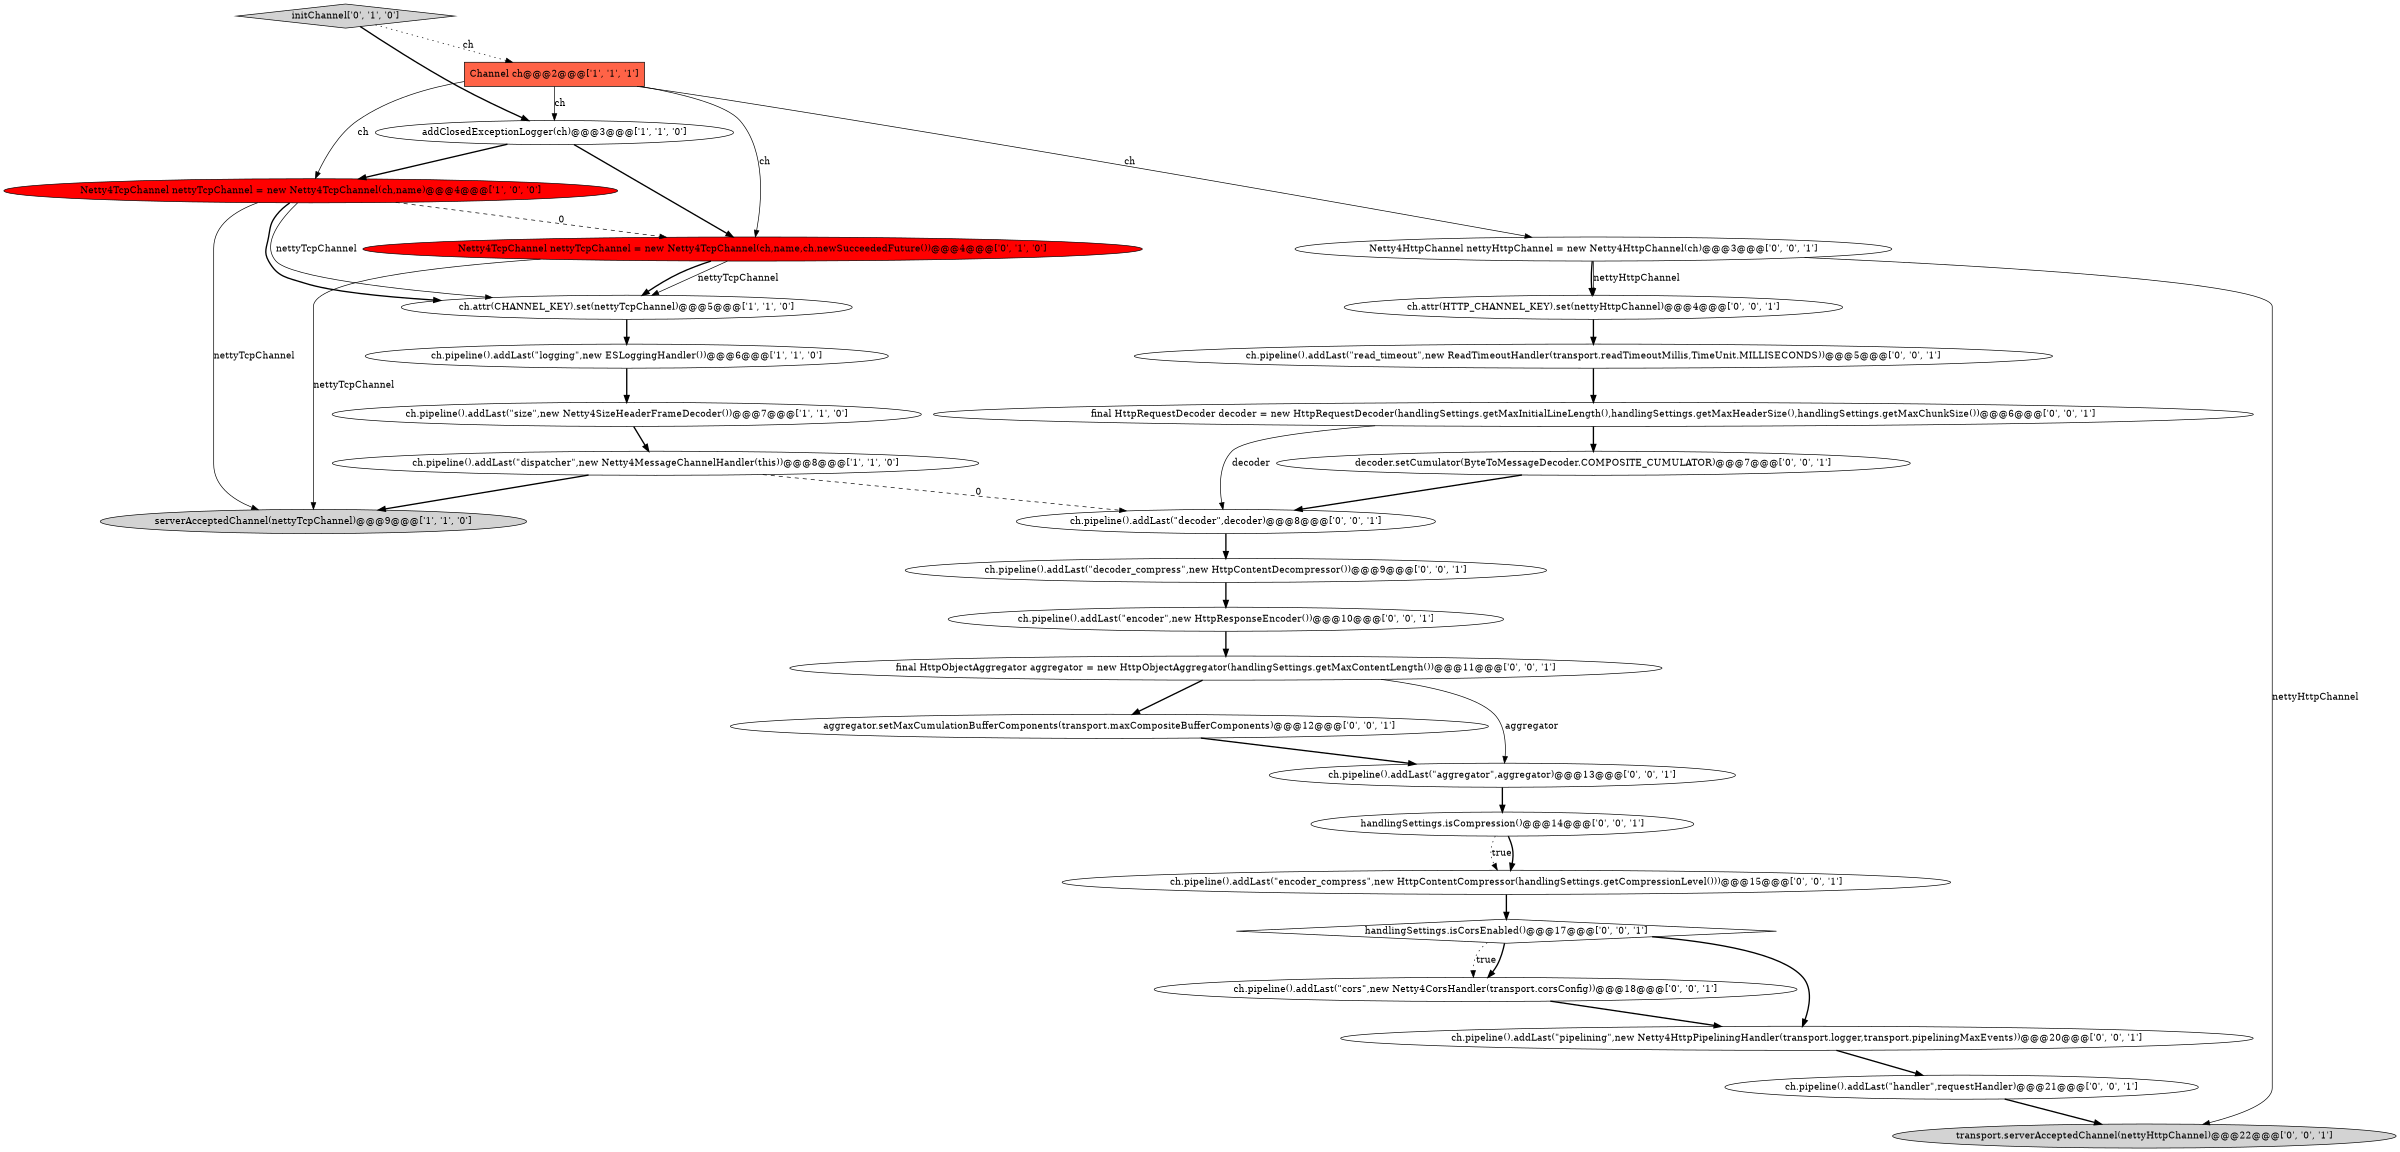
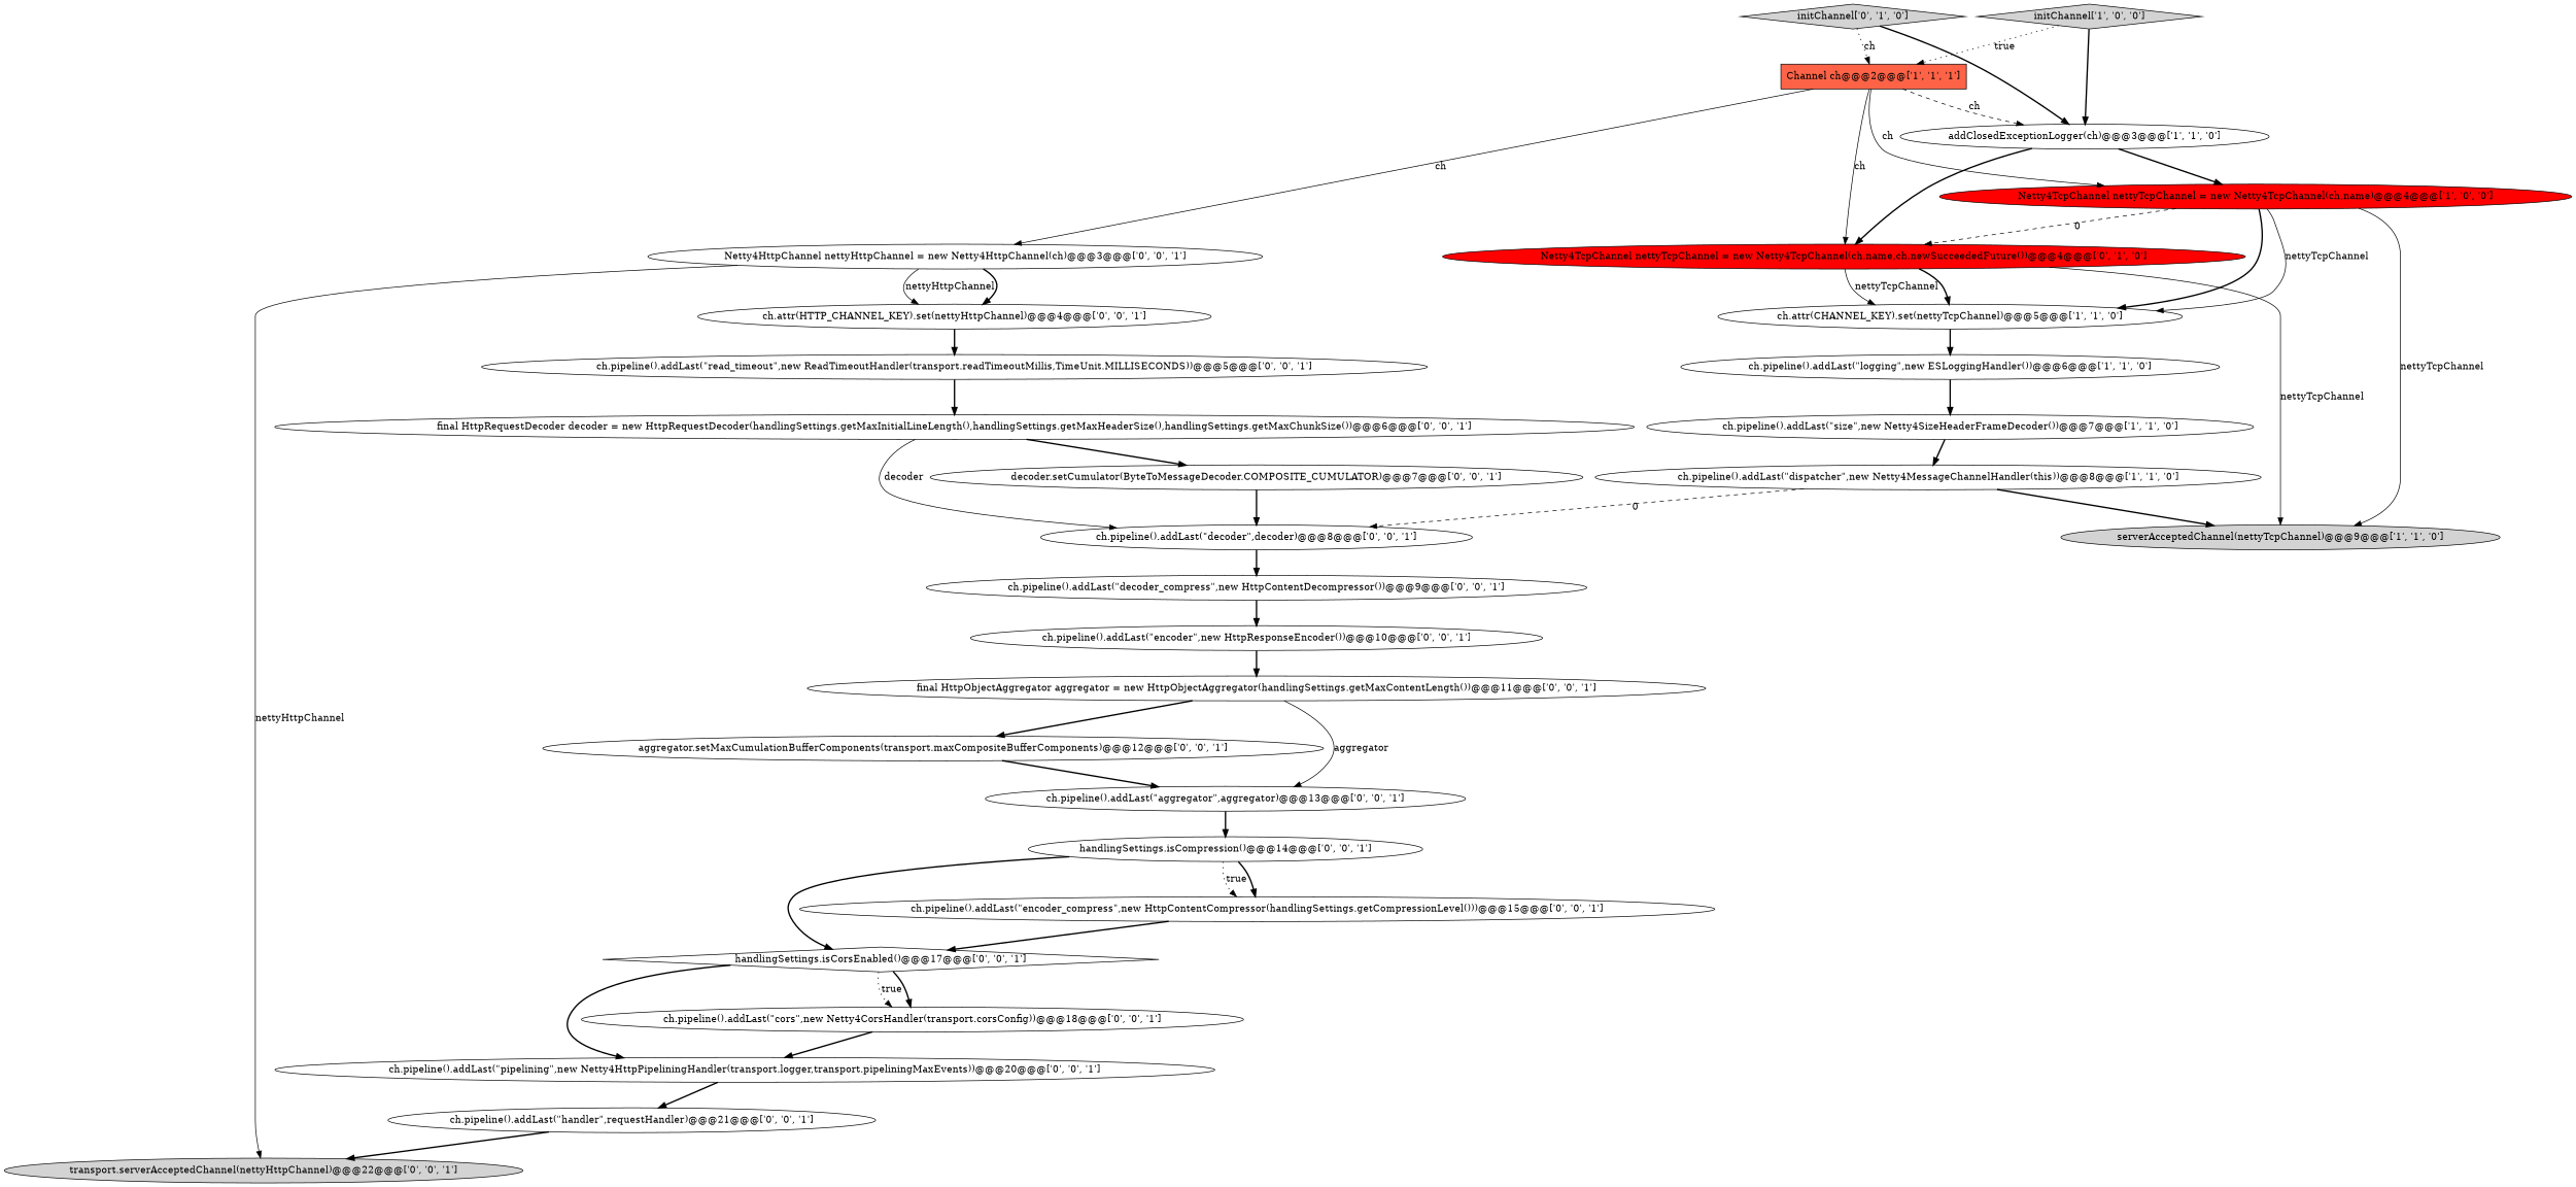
  digraph {
    node [fillcolor=white shape=ellipse style=filled]
    edge [style=bold]
    n1 [label="ch.pipeline().addLast(\"logging\",new ESLoggingHandler())@@@6@@@['1', '1', '0']"]
    n2 [label="ch.pipeline().addLast(\"size\",new Netty4SizeHeaderFrameDecoder())@@@7@@@['1', '1', '0']"]
    n3 [label="ch.pipeline().addLast(\"dispatcher\",new Netty4MessageChannelHandler(this))@@@8@@@['1', '1', '0']"]
    n4 [label="ch.pipeline().addLast(\"decoder\",decoder)@@@8@@@['0', '0', '1']"]
    n5 [fillcolor=lightgray label="serverAcceptedChannel(nettyTcpChannel)@@@9@@@['1', '1', '0']"]
    n6 [label="addClosedExceptionLogger(ch)@@@3@@@['1', '1', '0']"]
    n7 [fillcolor=red label="Netty4TcpChannel nettyTcpChannel = new Netty4TcpChannel(ch,name)@@@4@@@['1', '0', '0']"]
    n8 [fillcolor=red label="Netty4TcpChannel nettyTcpChannel = new Netty4TcpChannel(ch,name,ch.newSucceededFuture())@@@4@@@['0', '1', '0']"]
    n9 [label="ch.attr(CHANNEL_KEY).set(nettyTcpChannel)@@@5@@@['1', '1', '0']"]
    n10 [label="Netty4HttpChannel nettyHttpChannel = new Netty4HttpChannel(ch)@@@3@@@['0', '0', '1']"]
    n11 [label="ch.attr(HTTP_CHANNEL_KEY).set(nettyHttpChannel)@@@4@@@['0', '0', '1']"]
    n12 [fillcolor=lightgray label="transport.serverAcceptedChannel(nettyHttpChannel)@@@22@@@['0', '0', '1']"]
    n13 [label="ch.pipeline().addLast(\"read_timeout\",new ReadTimeoutHandler(transport.readTimeoutMillis,TimeUnit.MILLISECONDS))@@@5@@@['0', '0', '1']"]
+   n14 [fillcolor=lightgray label="initChannel['1', '0', '0']" shape=diamond]
    n15 [fillcolor=tomato label="Channel ch@@@2@@@['1', '1', '1']" shape=box]
    n16 [label="handlingSettings.isCompression()@@@14@@@['0', '0', '1']"]
    n17 [label="ch.pipeline().addLast(\"encoder_compress\",new HttpContentCompressor(handlingSettings.getCompressionLevel()))@@@15@@@['0', '0', '1']"]
    n18 [label="handlingSettings.isCorsEnabled()@@@17@@@['0', '0', '1']" shape=diamond]
    n19 [label="ch.pipeline().addLast(\"cors\",new Netty4CorsHandler(transport.corsConfig))@@@18@@@['0', '0', '1']"]
    n20 [label="ch.pipeline().addLast(\"pipelining\",new Netty4HttpPipeliningHandler(transport.logger,transport.pipeliningMaxEvents))@@@20@@@['0', '0', '1']"]
    n21 [label="final HttpRequestDecoder decoder = new HttpRequestDecoder(handlingSettings.getMaxInitialLineLength(),handlingSettings.getMaxHeaderSize(),handlingSettings.getMaxChunkSize())@@@6@@@['0', '0', '1']"]
    n22 [label="decoder.setCumulator(ByteToMessageDecoder.COMPOSITE_CUMULATOR)@@@7@@@['0', '0', '1']"]
    n23 [label="ch.pipeline().addLast(\"decoder_compress\",new HttpContentDecompressor())@@@9@@@['0', '0', '1']"]
    n24 [label="ch.pipeline().addLast(\"handler\",requestHandler)@@@21@@@['0', '0', '1']"]
    n25 [label="ch.pipeline().addLast(\"encoder\",new HttpResponseEncoder())@@@10@@@['0', '0', '1']"]
    n26 [label="aggregator.setMaxCumulationBufferComponents(transport.maxCompositeBufferComponents)@@@12@@@['0', '0', '1']"]
    n27 [label="ch.pipeline().addLast(\"aggregator\",aggregator)@@@13@@@['0', '0', '1']"]
    n28 [label="final HttpObjectAggregator aggregator = new HttpObjectAggregator(handlingSettings.getMaxContentLength())@@@11@@@['0', '0', '1']"]
    n29 [fillcolor=lightgray label="initChannel['0', '1', '0']" shape=diamond]
    n1 -> n2
    n2 -> n3
    n3 -> n4 [label=0 style=dashed]
    n3 -> n5
    n4 -> n23
    n6 -> n7
    n6 -> n8
    n7 -> n5 [label=nettyTcpChannel style=solid]
    n7 -> n8 [label=0 style=dashed]
    n7 -> n9 [label=nettyTcpChannel style=solid]
    n7 -> n9
    n8 -> n5 [label=nettyTcpChannel style=solid]
    n8 -> n9 [label=nettyTcpChannel style=solid]
    n8 -> n9
    n9 -> n1
    n10 -> n11 [label=nettyHttpChannel style=solid]
    n10 -> n11
    n10 -> n12 [label=nettyHttpChannel style=solid]
    n11 -> n13
    n13 -> n21
-   n15 -> n6 [label=ch style=solid]
+   n14 -> n6
+   n14 -> n15 [label=true style=dotted]
+   n15 -> n6 [label=ch style=dashed]
    n15 -> n7 [label=ch style=solid]
    n15 -> n8 [label=ch style=solid]
    n15 -> n10 [label=ch style=solid]
    n16 -> n17 [label=true style=dotted]
    n16 -> n17
+   n16 -> n18
    n17 -> n18
    n18 -> n19 [label=true style=dotted]
    n18 -> n19
    n18 -> n20
    n19 -> n20
    n20 -> n24
    n21 -> n4 [label=decoder style=solid]
    n21 -> n22
    n22 -> n4
    n23 -> n25
    n24 -> n12
    n25 -> n28
    n26 -> n27
    n27 -> n16
    n28 -> n26
    n28 -> n27 [label=aggregator style=solid]
    n29 -> n6
    n29 -> n15 [label=ch style=dotted]
  }
